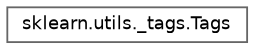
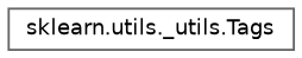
  digraph {
    rankdir=TB
-   n1 [color=grey40 fillcolor=white fontname=Helvetica fontsize=10 height=0.2 label="sklearn.utils._tags.Tags" shape=box style=filled width=0.4]
+   n1 [color=grey40 fillcolor=white fontname=Helvetica fontsize=10 height=0.2 label="sklearn.utils._utils.Tags" shape=box style=filled width=0.4]
  }
